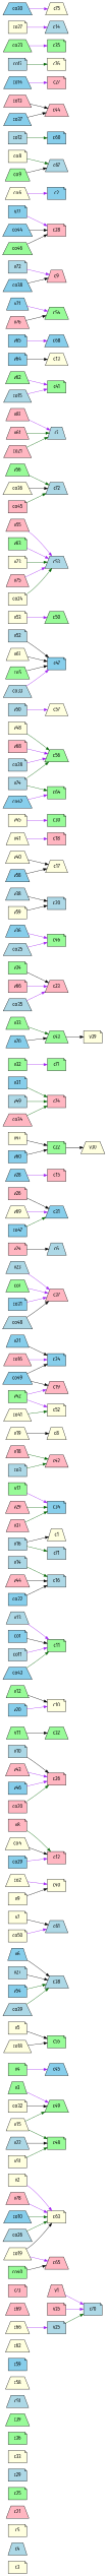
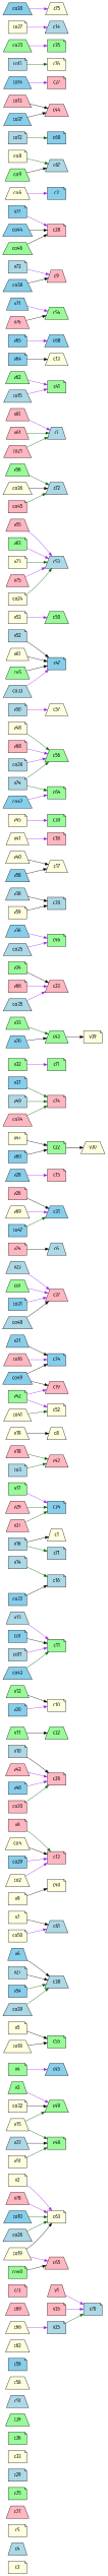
  strict digraph {
    fontname="Fira Sans"
    rankdir=LR
    node [fillcolor=lightyellow fontname="Fira Sans" shape=trapezium style=filled]
    edge [color=purple fontname="Fira Sans" weight=1]
    c3 [shape=note]
    c4 [fillcolor=lightblue]
    c5 [shape=note]
    c21 [fillcolor=lightpink]
    c25 [fillcolor=palegreen shape=note]
    c29 [fillcolor=lightblue shape=note]
    c33 [shape=note]
    c36 [fillcolor=palegreen shape=note]
    c39 [fillcolor=palegreen]
    c51 [fillcolor=lightblue]
    c58
    c59 [fillcolor=skyblue shape=note]
    c62
    v25 [fillcolor=lightblue shape=note]
    c66
    c70 [fillcolor=lightblue shape=note]
    c69 [fillcolor=lightpink]
    c73 [fillcolor=lightpink shape=note]
    v1 [fillcolor=lightpink]
    v2 [shape=note]
    c63 [shape=note]
    v3 [fillcolor=palegreen]
    c49 [fillcolor=palegreen]
    v4 [fillcolor=palegreen shape=note]
    c45 [fillcolor=skyblue]
    v5 [shape=note]
    c55 [fillcolor=palegreen shape=note]
    v6 [fillcolor=skyblue]
    c38 [fillcolor=lightblue]
    v7 [shape=note]
    c61 [fillcolor=lightblue]
    v8 [fillcolor=lightpink shape=note]
    c12 [fillcolor=lightpink shape=note]
    v9 [shape=note]
    c40 [shape=note]
    v10 [fillcolor=lightblue shape=note]
    c26 [fillcolor=lightpink shape=note]
    v11 [fillcolor=palegreen]
    c32 [fillcolor=palegreen]
    v12 [fillcolor=palegreen]
    c10 [shape=note]
    v13 [fillcolor=lightblue]
    c11 [fillcolor=palegreen shape=note]
    v14 [fillcolor=lightblue shape=note]
    c16 [fillcolor=lightblue shape=note]
    v15
    c48 [fillcolor=palegreen shape=note]
    v16 [fillcolor=lightblue shape=note]
    c1
    c71 [fillcolor=lightblue shape=note]
    v17 [fillcolor=palegreen shape=note]
    c34 [fillcolor=skyblue shape=note]
    v18 [fillcolor=lightpink]
    c42 [fillcolor=lightpink]
    v19
    c8
    v20 [fillcolor=skyblue shape=note]
    v21 [fillcolor=skyblue]
    c24 [fillcolor=skyblue shape=note]
    v22 [fillcolor=lightblue]
    v23 [fillcolor=lightblue]
    c37 [fillcolor=lightpink]
    v24 [fillcolor=lightpink shape=note]
    c6 [fillcolor=lightblue]
    v26 [fillcolor=lightpink shape=note]
    c31 [fillcolor=skyblue]
    v27 [fillcolor=lightblue shape=note]
    v28 [fillcolor=skyblue]
    c15 [fillcolor=lightpink shape=note]
    v29 [fillcolor=lightpink]
    c22 [fillcolor=palegreen shape=note]
    v30
    v31 [fillcolor=skyblue shape=note]
    c74 [fillcolor=lightpink shape=note]
    v32 [fillcolor=palegreen shape=note]
    c77 [fillcolor=palegreen shape=note]
    v33 [fillcolor=palegreen]
    c43 [fillcolor=palegreen]
    v39 [shape=note]
    v34 [fillcolor=palegreen shape=note]
    c23 [fillcolor=lightpink]
    v35 [fillcolor=lightpink shape=note]
    v36 [fillcolor=skyblue]
    c46 [fillcolor=palegreen shape=note]
    v37 [fillcolor=lightpink]
    v38 [fillcolor=lightblue]
    c20 [fillcolor=lightblue shape=note]
    v40
    c17
    c18 [fillcolor=lightpink shape=note]
    v41
    v42 [fillcolor=palegreen shape=note]
    c19 [fillcolor=lightpink]
    c52 [shape=note]
    v43 [fillcolor=lightpink]
-   v44 [fillcolor=lightpink]
    v45 [shape=note]
    c30 [fillcolor=palegreen shape=note]
    v46 [fillcolor=skyblue shape=note]
    v47 [shape=note]
    v48 [shape=note]
    c56 [fillcolor=palegreen]
    v49 [fillcolor=lightblue shape=note]
    v50 [fillcolor=lightblue shape=note]
    c57
    v51 [shape=note]
    v52 [fillcolor=lightblue shape=note]
    c47 [fillcolor=skyblue shape=note]
    v53 [shape=note]
    c50 [fillcolor=palegreen]
    v54 [fillcolor=skyblue shape=note]
    v55 [fillcolor=lightpink]
    c53 [fillcolor=lightblue]
    v56 [fillcolor=palegreen]
    c72 [fillcolor=lightblue]
    n116 [fillcolor=lightpink label=v87]
    c7 [fillcolor=lightblue]
    v58 [fillcolor=skyblue]
    v59 [shape=note]
    v60 [fillcolor=skyblue shape=note]
    v61 [fillcolor=lightpink]
    v62 [fillcolor=palegreen]
    c41 [fillcolor=palegreen shape=note]
    v63 [fillcolor=palegreen shape=note]
    v64 [fillcolor=skyblue shape=note]
    c13
    v65 [fillcolor=skyblue shape=note]
    c68 [fillcolor=skyblue]
    v66 [fillcolor=lightpink shape=note]
    v67
    v68 [fillcolor=lightpink shape=note]
    v69
    v70 [fillcolor=skyblue]
    v71 [fillcolor=skyblue]
    c54 [fillcolor=palegreen]
    v72 [fillcolor=lightblue shape=note]
    c9 [fillcolor=lightpink]
    v73 [shape=note]
    v74 [fillcolor=lightblue shape=note]
    c64 [fillcolor=palegreen shape=note]
    v75 [fillcolor=lightpink]
    v76 [fillcolor=lightpink]
    v77 [fillcolor=skyblue shape=note]
    c28 [fillcolor=lightpink shape=note]
    v78 [fillcolor=lightpink]
    co1 [fillcolor=skyblue shape=note]
    co2
    co3 [fillcolor=lightblue shape=note]
    co4
    co5 [fillcolor=palegreen]
    c2 [fillcolor=skyblue shape=note]
    co6
    co7 [fillcolor=palegreen]
    co8 [shape=note]
    c67 [fillcolor=lightblue]
    co9 [fillcolor=palegreen]
    co10 [fillcolor=skyblue]
    co11 [fillcolor=lightblue shape=note]
    co12 [fillcolor=lightblue shape=note]
    c60 [fillcolor=skyblue shape=note]
    co13 [fillcolor=lightpink]
    c44 [fillcolor=lightpink]
    co14 [fillcolor=skyblue]
    c27 [fillcolor=lightpink shape=note]
    co15 [fillcolor=lightblue]
    co16 [fillcolor=lightpink]
    co17 [fillcolor=lightblue shape=note]
    c76 [shape=note]
    co18
    co19
    c65 [fillcolor=lightpink]
    co20 [fillcolor=lightpink shape=note]
    co21 [fillcolor=lightpink]
    co22 [fillcolor=skyblue shape=note]
    co23 [fillcolor=palegreen]
    c35 [fillcolor=palegreen shape=note]
    co24 [shape=note]
    co25 [fillcolor=lightblue]
    co26 [fillcolor=lightblue]
    co27 [shape=note]
    c14 [fillcolor=lightblue]
    co28 [fillcolor=lightblue shape=note]
    co29 [fillcolor=skyblue shape=note]
    co30 [fillcolor=skyblue]
    c75
    co31 [fillcolor=skyblue shape=note]
    co32 [shape=note]
    co33 [fillcolor=lightblue]
    co34 [fillcolor=lightpink]
    co35 [fillcolor=lightblue]
    co36
    co37 [fillcolor=skyblue]
    co38 [fillcolor=skyblue]
    co39 [fillcolor=lightblue]
    co40 [fillcolor=palegreen shape=note]
    co41
    co42 [fillcolor=skyblue]
    co43 [fillcolor=skyblue]
    co44 [fillcolor=skyblue]
    co45 [fillcolor=lightpink shape=note]
    co46 [fillcolor=palegreen]
    co47 [fillcolor=skyblue shape=note]
    co48 [fillcolor=lightblue]
    co49 [fillcolor=skyblue]
    co50 [shape=note]
    v25 -> c70 [color=darkgreen]
    c66 -> v25
    v1 -> c70
    v2 -> c63
    v3 -> c49
    v4 -> c45
    v5 -> c55 [color=black]
    v6 -> c38 [color=black]
    v7 -> c61 [color=black]
    v8 -> c12 [color=darkgreen]
    v9 -> c40 [color=black]
    v10 -> c26 [color=black]
    v11 -> c32 [color=black]
    v12 -> c10 [color=black]
    v13 -> c11
    v14 -> c16 [color=darkgreen]
    v15 -> c49 [color=darkgreen]
    v15 -> c48 [color=darkgreen]
    v16 -> c1 [color=black]
    v16 -> c71 [color=darkgreen]
    v17 -> c34
    v18 -> c42 [color=darkgreen]
    v19 -> c8 [color=black]
    v20 -> c10
    v21 -> c24 [color=black]
    v22 -> c48 [color=black]
    v23 -> c37
    v24 -> c6 [color=black]
    v26 -> c31 [color=black]
    v27 -> c38 [color=black]
    v28 -> c15
    v29 -> c34 [color=darkgreen]
    c22 -> v30 [color=black]
    v31 -> c74 [color=darkgreen]
    v32 -> c77
    v33 -> c43 [color=darkgreen]
    c43 -> v39 [color=black]
    v34 -> c23 [color=black]
    v35 -> c70
    v36 -> c46
    v37 -> c34 [color=darkgreen]
    v38 -> c20 [color=black]
    v40 -> c17 [color=black]
    v41 -> c18
    v42 -> c19
    v42 -> c52
    v43 -> c26
-   v44 -> c16 [color=black]
    v45 -> c30
    v46 -> c26
    v47 -> c22 [color=black]
    v48 -> c56 [color=darkgreen]
    v49 -> c74 [color=darkgreen]
    v50 -> c57
    v51 -> c48 [color=darkgreen]
    v52 -> c47 [color=black]
    v53 -> c50
    v54 -> c38 [color=darkgreen]
    v55 -> c53
    v56 -> c72 [color=darkgreen]
    n116 -> c7
    v58 -> c17 [color=black]
    v59 -> c20 [color=black]
    v60 -> c22 [color=black]
    v61 -> c7 [color=darkgreen]
    v62 -> c41
    v63 -> c53
    v64 -> c13 [color=black]
    v65 -> c68
    v66 -> c23
    v67 -> c47 [color=black]
    v68 -> c56
    v69 -> c31
    v70 -> c43 [color=black]
    v71 -> c54
    v72 -> c9
    v73 -> c53 [color=darkgreen]
    v74 -> c56 [color=darkgreen]
    v74 -> c64 [color=darkgreen]
    v75 -> c53
    v76 -> c54 [color=black]
    v77 -> c28
    v78 -> c63
    co1 -> c11 [color=black]
-   co2 -> c40
+   co2 -> c12
    co3 -> c42 [color=darkgreen]
    co4 -> c12 [color=black]
    co5 -> c47 [color=black]
    co6 -> c2
    co7 -> c37
    co8 -> c67 [color=darkgreen]
    co9 -> c67 [color=black]
    co10 -> c63 [color=darkgreen]
    co11 -> c11
    co12 -> c60 [color=darkgreen]
    co13 -> c44 [color=black]
    co14 -> c27
    co15 -> c41
    co16 -> c24
    co17 -> c76 [color=darkgreen]
    co18 -> c55 [color=black]
    co19 -> c63 [color=black]
    co19 -> c65
    co20 -> c26 [color=darkgreen]
    co21 -> c7 [color=darkgreen]
    co22 -> c16 [color=black]
    co23 -> c35
    co24 -> c53 [color=darkgreen]
    co25 -> c46
    co26 -> c63 [color=darkgreen]
    co27 -> c14
    co28 -> c56
    co29 -> c12
    co30 -> c75
    co31 -> c37
    co32 -> c49 [color=black]
    co33 -> c47
    co34 -> c74 [color=darkgreen]
    co35 -> c23
    co36 -> c72 [color=black]
    co37 -> c44 [color=black]
    co38 -> c9 [color=black]
    co39 -> c38 [color=darkgreen]
    co40 -> c65 [color=black]
    co41 -> c52 [color=darkgreen]
    co42 -> c64
    co43 -> c11 [color=darkgreen]
    co44 -> c28 [color=black]
    co45 -> c72 [color=darkgreen]
    co46 -> c28 [color=black]
    co47 -> c31 [color=darkgreen]
    co48 -> c37 [color=black]
    co49 -> c24 [color=black]
    co49 -> c19 [color=black]
    co50 -> c61
  }
